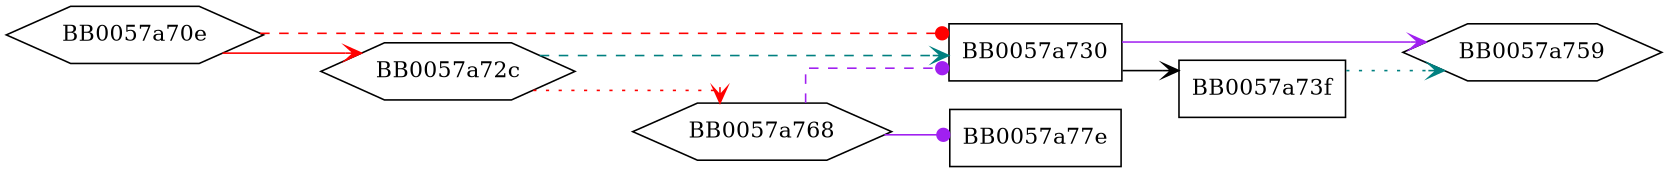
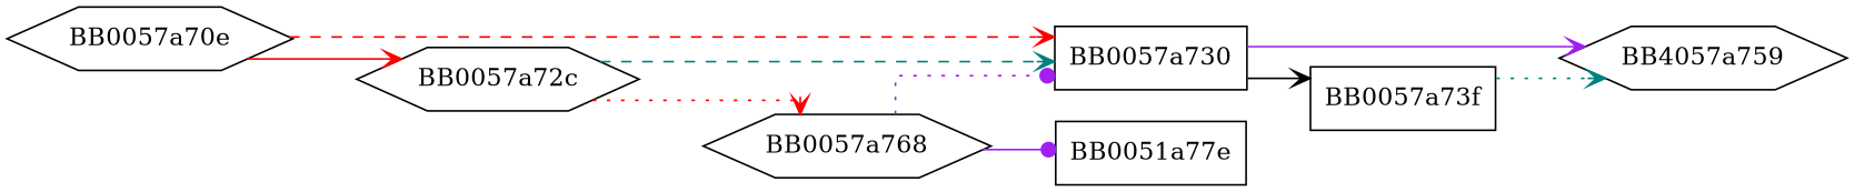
  digraph {
    rankdir=LR
    splines=ortho
    node [shape=hexagon]
    edge [arrowhead=vee color=purple style=solid]
-   BB0057a77e [shape=box]
+   BB0057a77e [shape=box label=BB0051a77e]
    BB0057a730 [shape=box]
    BB0057a70e
    BB0057a72c
-   BB0057a759
+   BB0057a759 [label=BB4057a759]
    BB0057a73f [shape=box]
    BB0057a768
    BB0057a730 -> BB0057a759
    BB0057a730 -> BB0057a73f [color=black]
-   BB0057a70e -> BB0057a730 [arrowhead=dot color=red style=dashed]
+   BB0057a70e -> BB0057a730 [color=red style=dashed]
    BB0057a70e -> BB0057a72c [color=red]
    BB0057a72c -> BB0057a730 [color=teal style=dashed]
    BB0057a72c -> BB0057a768 [color=red style=dotted]
    BB0057a73f -> BB0057a759 [color=teal style=dotted]
    BB0057a768 -> BB0057a77e [arrowhead=dot]
-   BB0057a768 -> BB0057a730 [arrowhead=dot style=dashed]
+   BB0057a768 -> BB0057a730 [arrowhead=dot style=dotted]
  }
